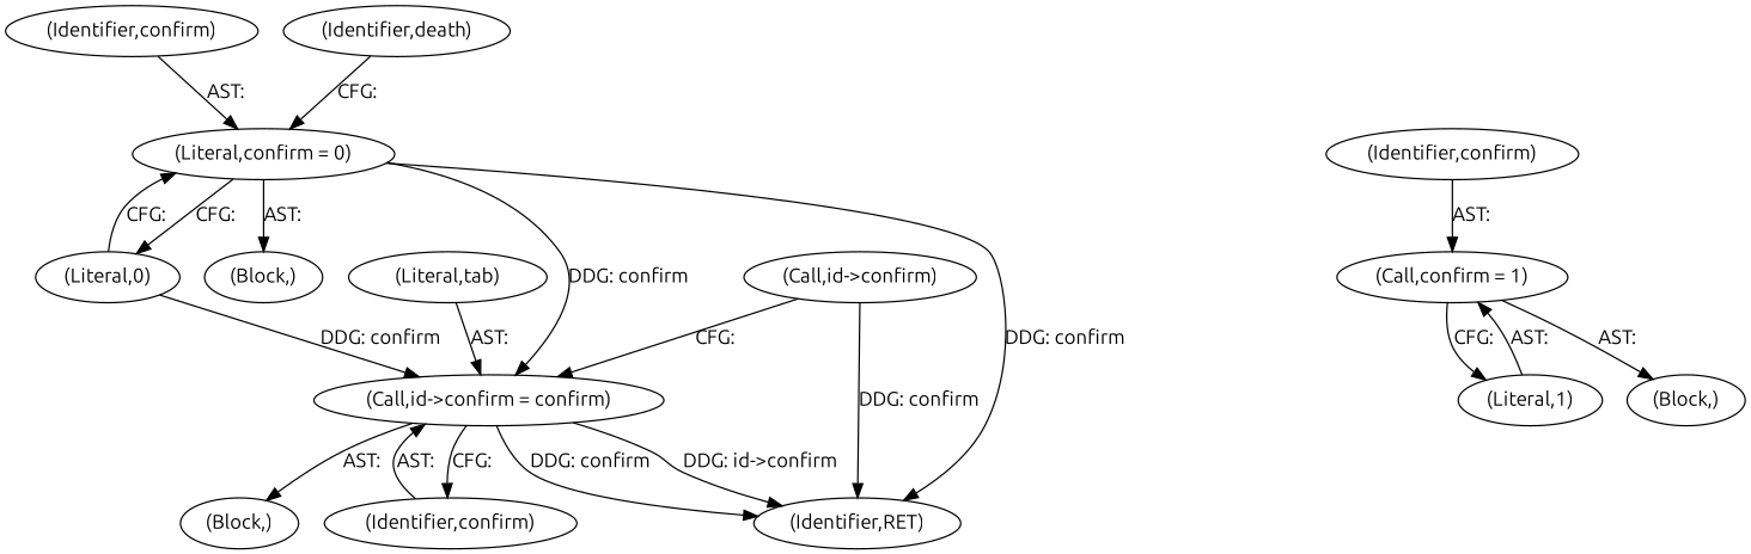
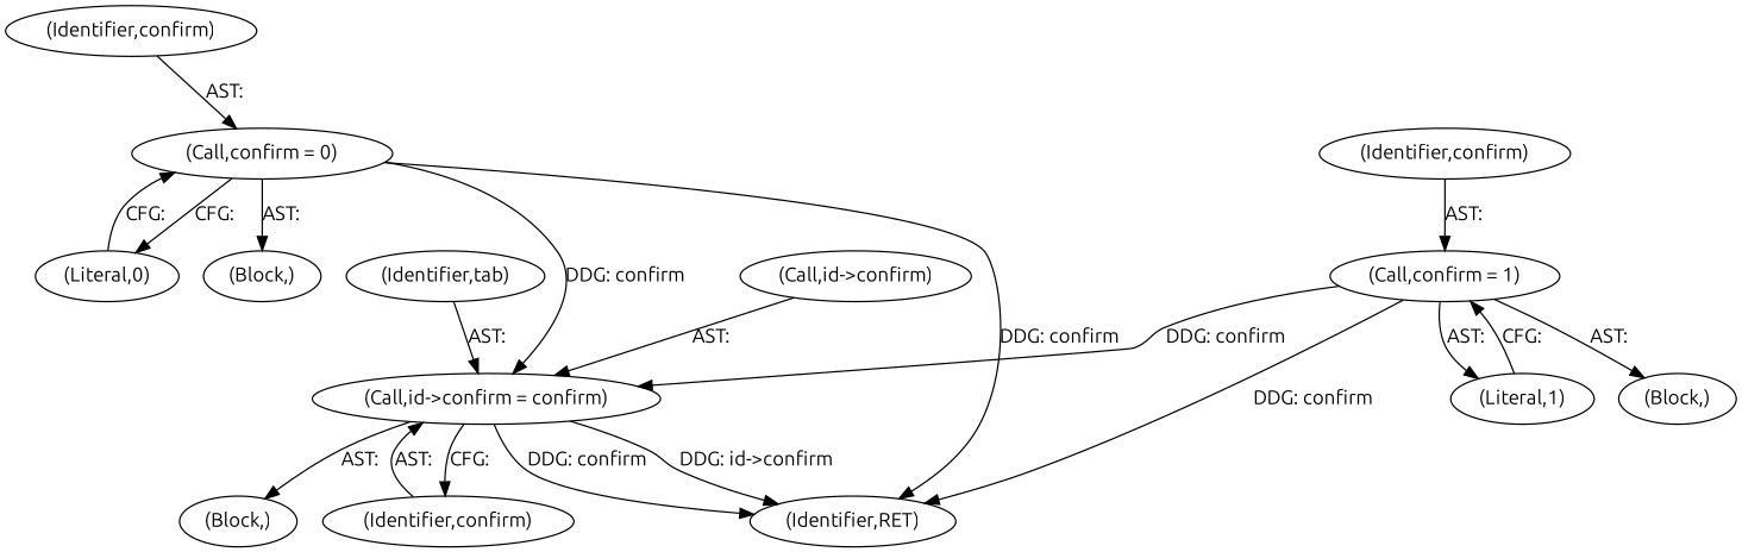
  digraph {
    fontname=Ubuntu
    node [fontname=Ubuntu]
    edge [fontname=Ubuntu]
    n1 [label="(Call,id->confirm = confirm)"]
    n2 [label="(Block,)"]
    n3 [label="(Identifier,RET)"]
    n4 [label="(Identifier,confirm)"]
    n5 [label="(Call,confirm = 1)"]
    n6 [label="(Literal,1)"]
    n7 [label="(Block,)"]
-   n8 [label="(Literal,confirm = 0)"]
+   n8 [label="(Call,confirm = 0)"]
    n9 [label="(Literal,0)"]
    n10 [label="(Block,)"]
    n11 [label="(Call,id->confirm)"]
    n12 [label="(Identifier,confirm)"]
-   n13 [label="(Identifier,death)"]
-   n14 [label="(Literal,tab)"]
+   n14 [label="(Identifier,tab)"]
    n15 [label="(Identifier,confirm)"]
    n1 -> n2 [label="AST: "]
    n1 -> n3 [label="DDG: confirm"]
    n1 -> n3 [label="DDG: id->confirm"]
    n1 -> n4 [label="CFG: "]
    n4 -> n1 [label="AST: "]
-   n9 -> n1 [label="DDG: confirm"]
-   n11 -> n3 [label="DDG: confirm"]
-   n5 -> n6 [label="CFG: "]
+   n5 -> n1 [label="DDG: confirm"]
+   n5 -> n3 [label="DDG: confirm"]
+   n5 -> n6 [label="AST: "]
    n5 -> n7 [label="AST: "]
-   n6 -> n5 [label="AST: "]
+   n6 -> n5 [label="CFG: "]
    n8 -> n1 [label="DDG: confirm"]
    n8 -> n3 [label="DDG: confirm"]
    n8 -> n9 [label="CFG: "]
    n8 -> n10 [label="AST: "]
    n9 -> n8 [label="CFG: "]
-   n11 -> n1 [label="CFG: "]
+   n11 -> n1 [label="AST: "]
    n12 -> n8 [label="AST: "]
-   n13 -> n8 [label="CFG: "]
    n14 -> n1 [label="AST: "]
    n15 -> n5 [label="AST: "]
  }
